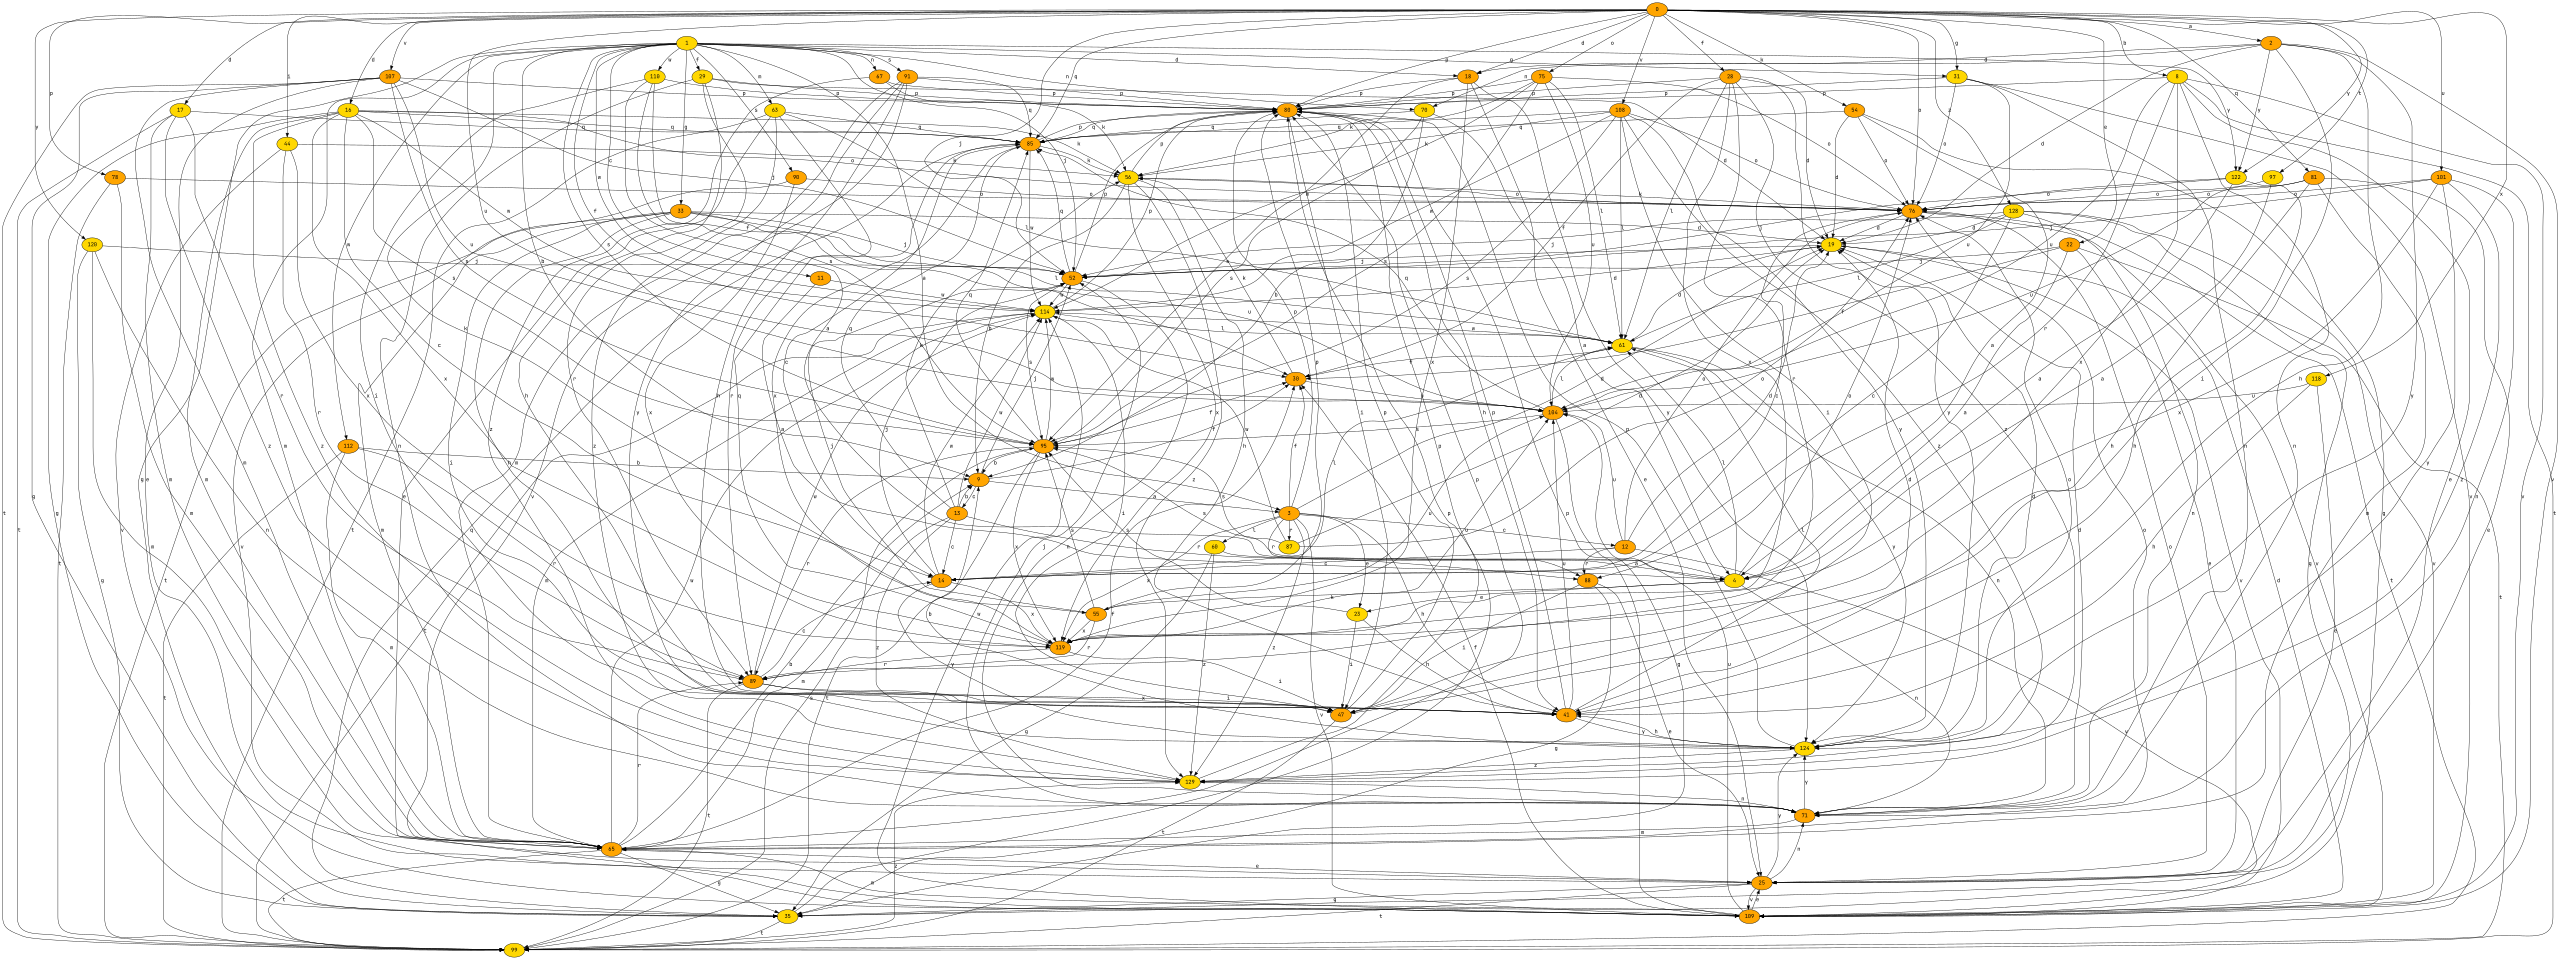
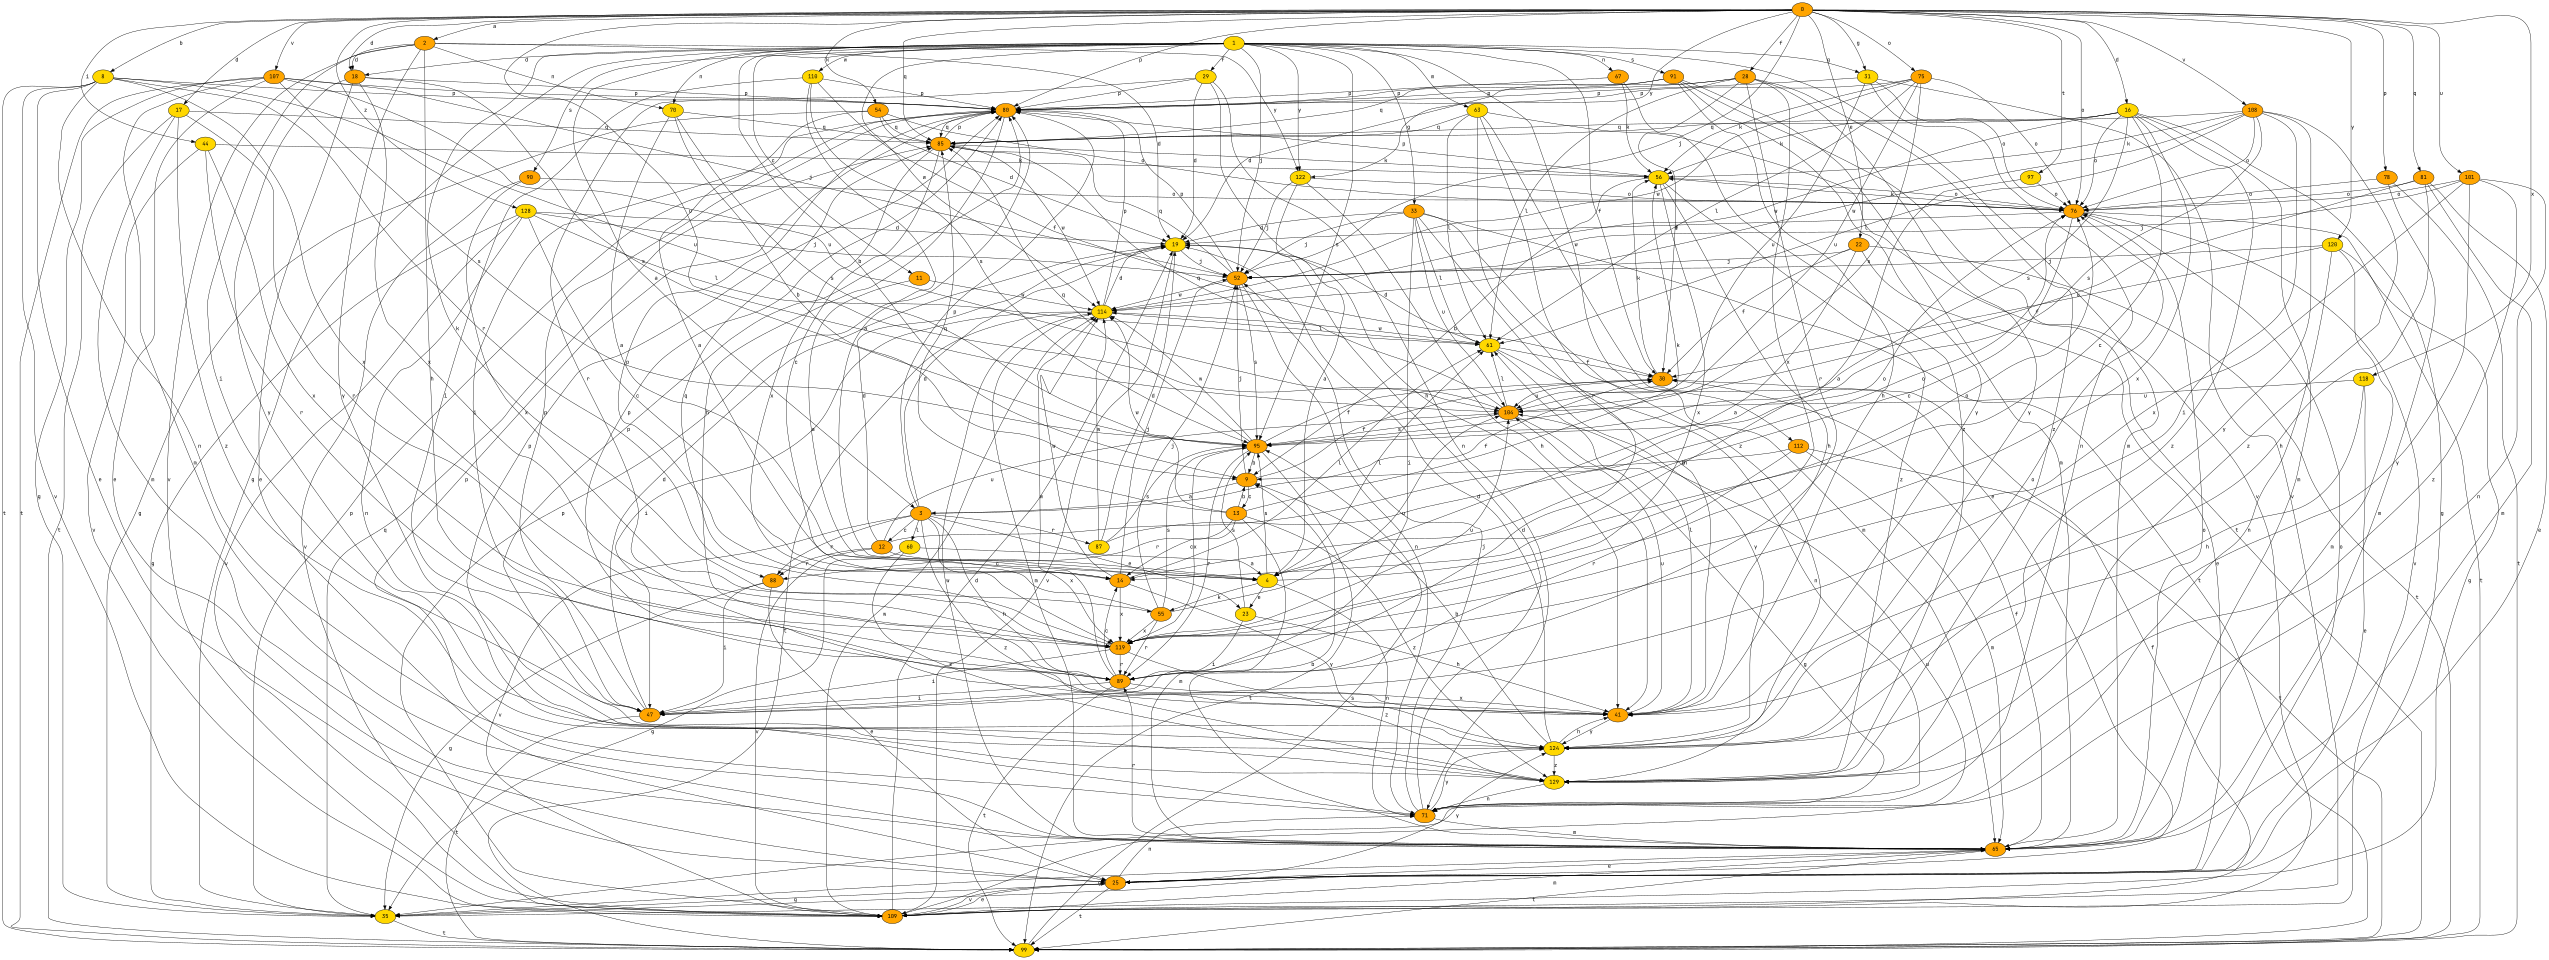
  strict digraph {
    fontname="JetBrains Mono"
    node [fillcolor=orange fontname="JetBrains Mono" style=filled]
    edge [fontname="JetBrains Mono"]
    0
    2
    8 [fillcolor=gold]
    16 [fillcolor=gold]
    17 [fillcolor=gold]
    18
    22
    28
    31 [fillcolor=gold]
    44 [fillcolor=gold]
    52
    54
    75
    76
    78
    80
    81
    85
    97 [fillcolor=gold]
    101
    104
    107
    108
    118 [fillcolor=gold]
    120 [fillcolor=gold]
    122 [fillcolor=gold]
    128 [fillcolor=gold]
    70 [fillcolor=gold]
    19 [fillcolor=gold]
    41
    47
    109
    124 [fillcolor=gold]
    88
    119
    71
    25
    99 [fillcolor=gold]
    35 [fillcolor=gold]
    65
    95
    114 [fillcolor=gold]
    129 [fillcolor=gold]
    14
    56 [fillcolor=gold]
    89
    30
    4 [fillcolor=gold]
    61 [fillcolor=gold]
    1 [fillcolor=gold]
    3
    9
    11
    29 [fillcolor=gold]
    33
    55
    63 [fillcolor=gold]
    67
    90
    91
    110 [fillcolor=gold]
    112
    12
    23 [fillcolor=gold]
    60 [fillcolor=gold]
    87 [fillcolor=gold]
    13
    0 -> 2 [label=a]
    0 -> 8 [label=b]
    0 -> 16 [label=d]
    0 -> 17 [label=d]
    0 -> 18 [label=d]
    0 -> 22 [label=e]
    0 -> 28 [label=f]
    0 -> 31 [label=g]
    0 -> 44 [label=i]
    0 -> 52 [label=j]
    0 -> 54 [label=k]
    0 -> 75 [label=o]
    0 -> 76 [label=o]
    0 -> 78 [label=p]
    0 -> 80 [label=p]
    0 -> 81 [label=q]
    0 -> 85 [label=q]
    0 -> 97 [label=t]
    0 -> 101 [label=u]
    0 -> 104 [label=u]
    0 -> 107 [label=v]
    0 -> 108 [label=v]
    0 -> 118 [label=x]
    0 -> 120 [label=y]
    0 -> 122 [label=y]
    0 -> 128 [label=z]
    2 -> 18 [label=d]
    2 -> 122 [label=y]
    2 -> 70 [label=n]
    2 -> 19 [label=d]
    2 -> 41 [label=h]
    2 -> 47 [label=i]
    2 -> 109 [label=v]
    2 -> 124 [label=y]
    8 -> 80 [label=p]
    8 -> 104 [label=u]
    8 -> 109 [label=v]
    8 -> 88 [label=r]
    8 -> 119 [label=x]
    8 -> 71 [label=n]
    8 -> 25 [label=e]
    8 -> 99 [label=t]
    16 -> 76 [label=o]
    16 -> 85 [label=q]
    16 -> 119 [label=x]
    16 -> 35 [label=g]
    16 -> 65 [label=m]
    16 -> 95 [label=s]
    16 -> 114 [label=w]
    16 -> 129 [label=z]
    16 -> 14 [label=c]
    16 -> 56 [label=k]
    17 -> 85 [label=q]
    17 -> 99 [label=t]
    17 -> 65 [label=m]
    17 -> 129 [label=z]
    17 -> 89 [label=r]
    18 -> 80 [label=p]
    18 -> 124 [label=y]
    18 -> 119 [label=x]
    18 -> 25 [label=e]
    18 -> 95 [label=s]
    22 -> 52 [label=j]
    22 -> 25 [label=e]
    22 -> 99 [label=t]
    22 -> 30 [label=f]
    22 -> 4 [label=a]
    28 -> 80 [label=p]
    28 -> 19 [label=d]
    28 -> 124 [label=y]
    28 -> 119 [label=x]
    28 -> 129 [label=z]
    28 -> 89 [label=r]
    28 -> 30 [label=f]
    28 -> 61 [label=l]
    31 -> 76 [label=o]
    31 -> 80 [label=p]
    31 -> 104 [label=u]
    31 -> 109 [label=v]
    31 -> 71 [label=n]
    44 -> 109 [label=v]
    44 -> 119 [label=x]
    44 -> 56 [label=k]
    44 -> 89 [label=r]
    52 -> 80 [label=p]
    52 -> 85 [label=q]
    52 -> 71 [label=n]
    52 -> 95 [label=s]
    52 -> 114 [label=w]
    54 -> 76 [label=o]
    54 -> 85 [label=q]
    54 -> 19 [label=d]
    54 -> 35 [label=g]
    54 -> 4 [label=a]
    75 -> 76 [label=o]
    75 -> 80 [label=p]
    75 -> 104 [label=u]
    75 -> 95 [label=s]
    75 -> 114 [label=w]
    75 -> 56 [label=k]
    75 -> 61 [label=l]
    76 -> 19 [label=d]
    76 -> 109 [label=v]
    76 -> 99 [label=t]
    76 -> 14 [label=c]
    76 -> 56 [label=k]
    78 -> 76 [label=o]
    78 -> 99 [label=t]
    78 -> 65 [label=m]
    80 -> 85 [label=q]
    80 -> 41 [label=h]
    80 -> 47 [label=i]
    81 -> 76 [label=o]
    81 -> 104 [label=u]
    81 -> 41 [label=h]
    81 -> 25 [label=e]
    81 -> 65 [label=m]
    85 -> 80 [label=p]
    85 -> 119 [label=x]
    85 -> 114 [label=w]
    85 -> 14 [label=c]
    85 -> 56 [label=k]
    97 -> 76 [label=o]
    97 -> 4 [label=a]
    101 -> 52 [label=j]
    101 -> 76 [label=o]
    101 -> 124 [label=y]
    101 -> 119 [label=x]
    101 -> 71 [label=n]
    101 -> 129 [label=z]
    104 -> 85 [label=q]
    104 -> 35 [label=g]
    104 -> 95 [label=s]
    104 -> 61 [label=l]
    107 -> 52 [label=j]
    107 -> 80 [label=p]
    107 -> 104 [label=u]
    107 -> 25 [label=e]
    107 -> 99 [label=t]
    107 -> 35 [label=g]
    107 -> 65 [label=m]
    107 -> 95 [label=s]
    108 -> 76 [label=o]
    108 -> 85 [label=q]
    108 -> 47 [label=i]
    108 -> 124 [label=y]
    108 -> 95 [label=s]
    108 -> 114 [label=w]
    108 -> 129 [label=z]
    108 -> 56 [label=k]
    108 -> 61 [label=l]
    118 -> 104 [label=u]
    118 -> 41 [label=h]
    118 -> 25 [label=e]
    120 -> 52 [label=j]
    120 -> 71 [label=n]
    120 -> 35 [label=g]
    120 -> 65 [label=m]
+   120 -> 30 [label=f]
    122 -> 52 [label=j]
    122 -> 76 [label=o]
    122 -> 41 [label=h]
    122 -> 4 [label=a]
    128 -> 52 [label=j]
    128 -> 19 [label=d]
    128 -> 109 [label=v]
    128 -> 71 [label=n]
    128 -> 35 [label=g]
    128 -> 14 [label=c]
    128 -> 61 [label=l]
    70 -> 85 [label=q]
    70 -> 95 [label=s]
    70 -> 4 [label=a]
    70 -> 9 [label=b]
    19 -> 52 [label=j]
    19 -> 109 [label=v]
    41 -> 80 [label=p]
    41 -> 104 [label=u]
    41 -> 124 [label=y]
    41 -> 61 [label=l]
    47 -> 80 [label=p]
    47 -> 19 [label=d]
    47 -> 99 [label=t]
    109 -> 80 [label=p]
    109 -> 104 [label=u]
    109 -> 19 [label=d]
    109 -> 25 [label=e]
    109 -> 65 [label=m]
    109 -> 114 [label=w]
    109 -> 30 [label=f]
    124 -> 76 [label=o]
    124 -> 80 [label=p]
    124 -> 19 [label=d]
    124 -> 41 [label=h]
    124 -> 129 [label=z]
    124 -> 9 [label=b]
    88 -> 47 [label=i]
    88 -> 25 [label=e]
    88 -> 35 [label=g]
    119 -> 85 [label=q]
    119 -> 104 [label=u]
    119 -> 47 [label=i]
    119 -> 89 [label=r]
    71 -> 52 [label=j]
    71 -> 19 [label=d]
    71 -> 124 [label=y]
    71 -> 65 [label=m]
    25 -> 76 [label=o]
    25 -> 109 [label=v]
    25 -> 124 [label=y]
    25 -> 71 [label=n]
    25 -> 99 [label=t]
    25 -> 35 [label=g]
    99 -> 95 [label=s]
-   99 -> 129 [label=z]
+   119 -> 129 [label=z]
    35 -> 80 [label=p]
    35 -> 85 [label=q]
    35 -> 99 [label=t]
    65 -> 76 [label=o]
    65 -> 80 [label=p]
    65 -> 25 [label=e]
    65 -> 99 [label=t]
    65 -> 35 [label=g]
    65 -> 114 [label=w]
    65 -> 89 [label=r]
    65 -> 30 [label=f]
    65 -> 9 [label=b]
    95 -> 85 [label=q]
    95 -> 119 [label=x]
    95 -> 99 [label=t]
    95 -> 114 [label=w]
    95 -> 89 [label=r]
    95 -> 30 [label=f]
    95 -> 9 [label=b]
    114 -> 80 [label=p]
    114 -> 19 [label=d]
    114 -> 47 [label=i]
    114 -> 99 [label=t]
    114 -> 65 [label=m]
    114 -> 61 [label=l]
    129 -> 80 [label=p]
    129 -> 71 [label=n]
    14 -> 52 [label=j]
    14 -> 124 [label=y]
    14 -> 119 [label=x]
    14 -> 114 [label=w]
    14 -> 61 [label=l]
    56 -> 76 [label=o]
    56 -> 80 [label=p]
    56 -> 41 [label=h]
    56 -> 119 [label=x]
    56 -> 129 [label=z]
    56 -> 9 [label=b]
    89 -> 41 [label=x]
    89 -> 47 [label=i]
    89 -> 99 [label=t]
    89 -> 114 [label=w]
    89 -> 14 [label=c]
    30 -> 104 [label=u]
    30 -> 56 [label=k]
    4 -> 76 [label=o]
    4 -> 71 [label=n]
    4 -> 95 [label=s]
    4 -> 61 [label=l]
    4 -> 55 [label=k]
    4 -> 23 [label=e]
    61 -> 19 [label=d]
    61 -> 124 [label=y]
    61 -> 71 [label=n]
    61 -> 114 [label=w]
    61 -> 30 [label=f]
    1 -> 18 [label=d]
    1 -> 31 [label=g]
    1 -> 52 [label=j]
    1 -> 122 [label=y]
    1 -> 70 [label=n]
    1 -> 35 [label=g]
    1 -> 65 [label=m]
    1 -> 95 [label=s]
    1 -> 114 [label=w]
    1 -> 30 [label=f]
    1 -> 3 [label=a]
    1 -> 9 [label=b]
    1 -> 11 [label=c]
    1 -> 29 [label=f]
    1 -> 33 [label=g]
    1 -> 55 [label=k]
    1 -> 63 [label=m]
    1 -> 67 [label=n]
    1 -> 90 [label=s]
    1 -> 91 [label=s]
    1 -> 110 [label=w]
    1 -> 112 [label=w]
    3 -> 80 [label=p]
    3 -> 19 [label=d]
    3 -> 41 [label=h]
    3 -> 109 [label=v]
    3 -> 88 [label=r]
    3 -> 119 [label=x]
    3 -> 129 [label=z]
    3 -> 30 [label=f]
    3 -> 12 [label=c]
    3 -> 23 [label=e]
    3 -> 60 [label=l]
    3 -> 87 [label=r]
    9 -> 52 [label=j]
    9 -> 30 [label=f]
    9 -> 3 [label=a]
    9 -> 13 [label=c]
    11 -> 114 [label=w]
    11 -> 4 [label=a]
    29 -> 80 [label=p]
    29 -> 19 [label=d]
    29 -> 41 [label=h]
    29 -> 71 [label=n]
    29 -> 89 [label=r]
    33 -> 52 [label=j]
    33 -> 104 [label=u]
    33 -> 19 [label=d]
    33 -> 41 [label=h]
    33 -> 47 [label=i]
    33 -> 99 [label=t]
    33 -> 65 [label=m]
    33 -> 61 [label=l]
    55 -> 52 [label=j]
    55 -> 80 [label=p]
    55 -> 104 [label=u]
    55 -> 119 [label=x]
    55 -> 95 [label=s]
    55 -> 89 [label=r]
    63 -> 85 [label=q]
    63 -> 25 [label=e]
    63 -> 99 [label=t]
    63 -> 129 [label=z]
    63 -> 89 [label=r]
    63 -> 61 [label=l]
    67 -> 80 [label=p]
    67 -> 129 [label=z]
    67 -> 56 [label=k]
    90 -> 76 [label=o]
    90 -> 109 [label=v]
    90 -> 119 [label=x]
    91 -> 80 [label=p]
    91 -> 85 [label=q]
    91 -> 41 [label=h]
    91 -> 109 [label=v]
    91 -> 124 [label=y]
    91 -> 65 [label=m]
    110 -> 80 [label=p]
    110 -> 47 [label=i]
    110 -> 95 [label=s]
    110 -> 30 [label=f]
    110 -> 4 [label=a]
    112 -> 99 [label=t]
    112 -> 65 [label=m]
    112 -> 89 [label=r]
    112 -> 9 [label=b]
    12 -> 76 [label=o]
    12 -> 104 [label=u]
    12 -> 19 [label=d]
    12 -> 109 [label=v]
    12 -> 88 [label=r]
    12 -> 14 [label=c]
    23 -> 41 [label=h]
    23 -> 47 [label=i]
    23 -> 95 [label=s]
    60 -> 35 [label=g]
    60 -> 129 [label=z]
    60 -> 4 [label=a]
    87 -> 76 [label=o]
    87 -> 19 [label=d]
    87 -> 95 [label=s]
    87 -> 114 [label=w]
    13 -> 85 [label=q]
    13 -> 88 [label=r]
    13 -> 65 [label=m]
    13 -> 114 [label=w]
    13 -> 129 [label=z]
    13 -> 14 [label=c]
    13 -> 56 [label=k]
    13 -> 9 [label=b]
  }
